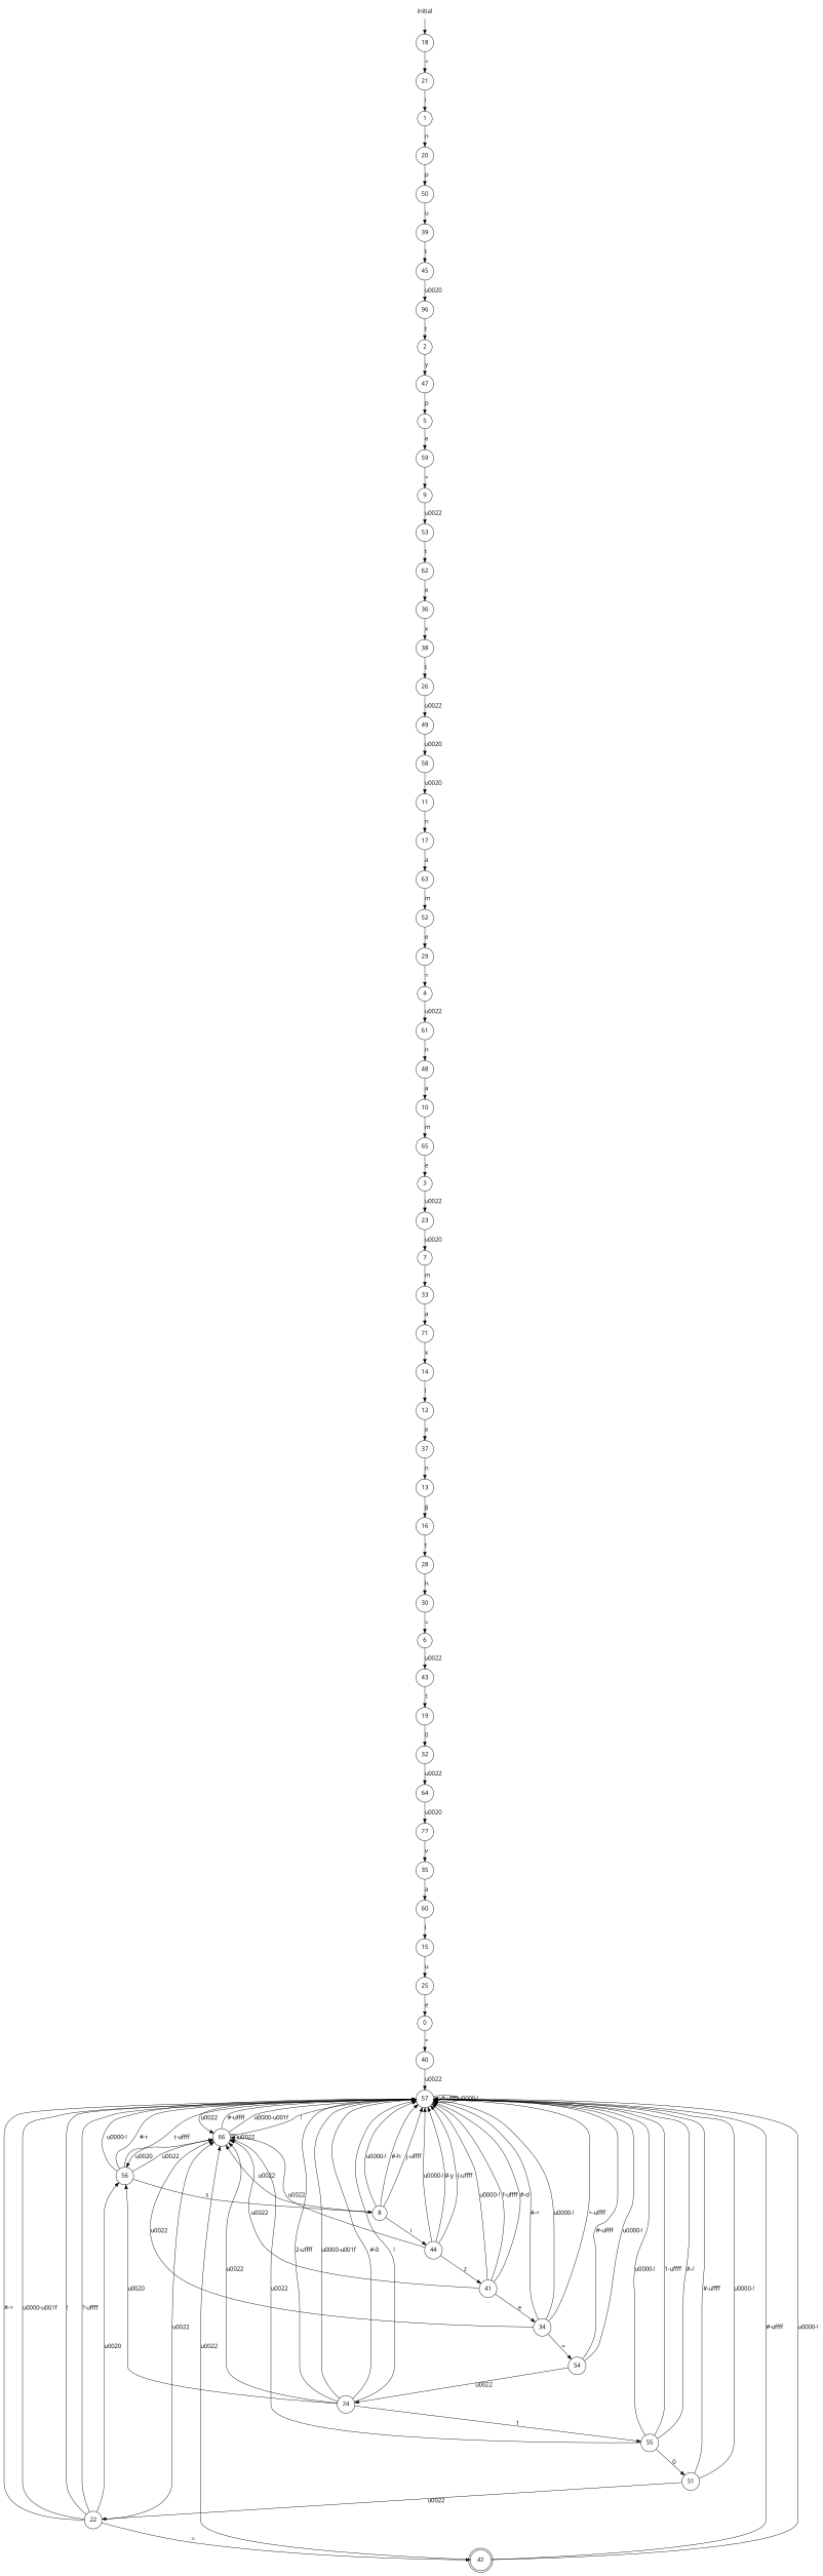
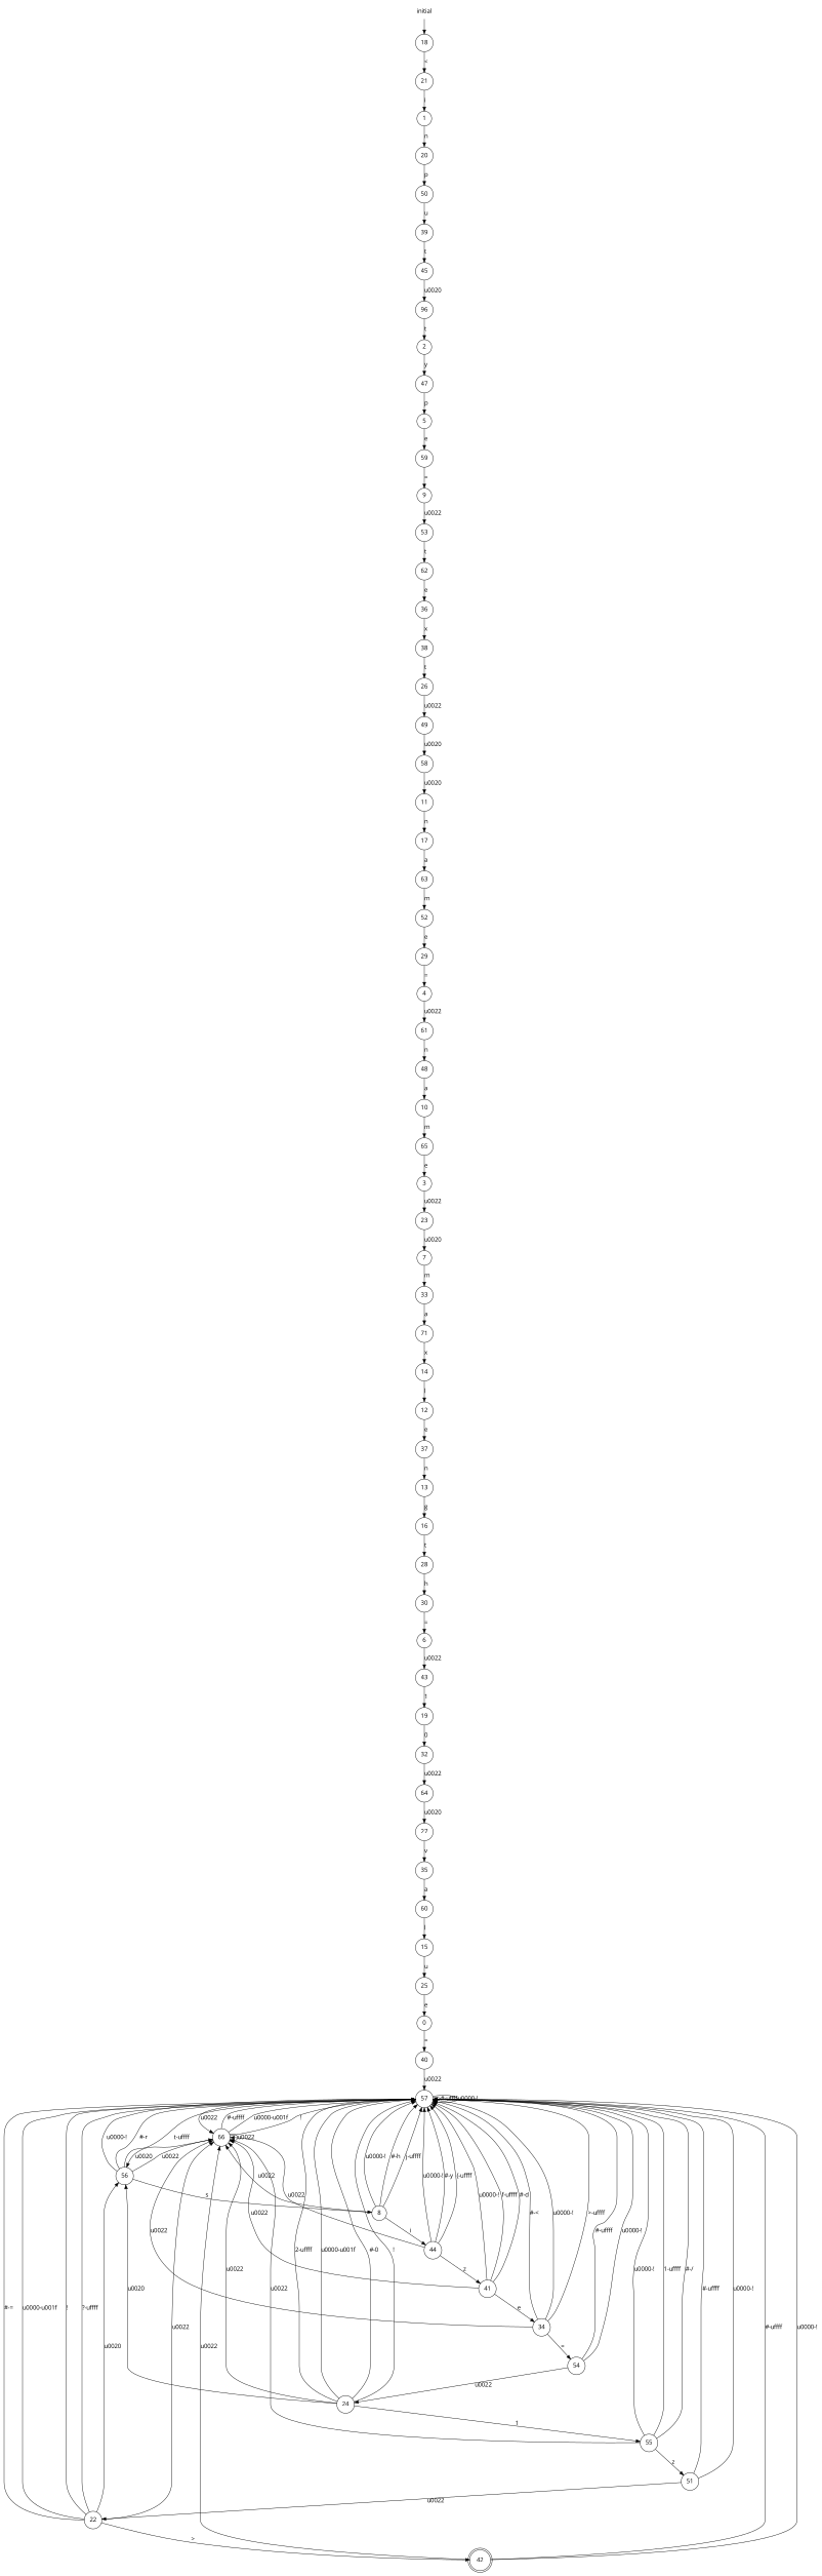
  digraph {
    fontname="Open Sans"
    rankdir=TB
    node [fontname="Open Sans" shape=circle]
    edge [fontname="Open Sans"]
    0
    40
    57
    66
    1
    20
    50
    39
    2
    47
    5
    59
    3
    23
    7
    33
    4
    61
    48
    10
    9
    53
    6
    43
    19
    32
    n27 [label=71]
    14
    8
    44
    56
    41
    34
    62
    36
    65
    11
    17
    63
    52
    12
    37
    13
    16
    28
    30
    15
    25
    29
    18
    21
    initial [shape=plaintext]
    64
    27
    45
    22
    42 [shape=doublecircle]
    24
    55
    51
    26
    49
    58
    35
    60
    54
    38
    n68 [label=96]
    0 -> 40 [label="="]
    40 -> 57 [label="\u0022"]
    57 -> 57 [label="#-\uffff"]
    57 -> 57 [label="\u0000-!"]
    57 -> 66 [label="\u0022"]
    66 -> 57 [label="#-\uffff"]
    66 -> 57 [label="\u0000-\u001f"]
    66 -> 57 [label="!"]
    66 -> 66 [label="\u0022"]
    66 -> 56 [label="\u0020"]
    1 -> 20 [label=n]
    20 -> 50 [label=p]
    50 -> 39 [label=u]
    39 -> 45 [label=t]
    2 -> 47 [label=y]
    47 -> 5 [label=p]
    5 -> 59 [label=e]
    59 -> 9 [label="="]
    3 -> 23 [label="\u0022"]
    23 -> 7 [label="\u0020"]
    7 -> 33 [label=m]
    33 -> n27 [label=a]
    4 -> 61 [label="\u0022"]
    61 -> 48 [label=n]
    48 -> 10 [label=a]
    10 -> 65 [label=m]
    9 -> 53 [label="\u0022"]
    53 -> 62 [label=t]
    6 -> 43 [label="\u0022"]
    43 -> 19 [label=1]
    19 -> 32 [label=0]
    32 -> 64 [label="\u0022"]
    n27 -> 14 [label=x]
    14 -> 12 [label=l]
    8 -> 57 [label="\u0000-!"]
    8 -> 57 [label="#-h"]
    8 -> 57 [label="j-\uffff"]
    8 -> 66 [label="\u0022"]
    8 -> 44 [label=i]
    44 -> 57 [label="\u0000-!"]
    44 -> 57 [label="#-y"]
    44 -> 57 [label="{-\uffff"]
    44 -> 66 [label="\u0022"]
    44 -> 41 [label=z]
    56 -> 57 [label="\u0000-!"]
    56 -> 57 [label="#-r"]
    56 -> 57 [label="t-\uffff"]
    56 -> 66 [label="\u0022"]
    56 -> 8 [label=s]
    41 -> 57 [label="\u0000-!"]
    41 -> 57 [label="f-\uffff"]
    41 -> 57 [label="#-d"]
    41 -> 66 [label="\u0022"]
    41 -> 34 [label=e]
    34 -> 57 [label="#-<"]
    34 -> 57 [label="\u0000-!"]
    34 -> 57 [label=">-\uffff"]
    34 -> 66 [label="\u0022"]
    34 -> 54 [label="="]
    62 -> 36 [label=e]
    36 -> 38 [label=x]
    65 -> 3 [label=e]
    11 -> 17 [label=n]
    17 -> 63 [label=a]
    63 -> 52 [label=m]
    52 -> 29 [label=e]
    12 -> 37 [label=e]
    37 -> 13 [label=n]
    13 -> 16 [label=g]
    16 -> 28 [label=t]
    28 -> 30 [label=h]
    30 -> 6 [label="="]
    15 -> 25 [label=u]
    25 -> 0 [label=e]
    29 -> 4 [label="="]
    18 -> 21 [label="<"]
    21 -> 1 [label=i]
    initial -> 18
    64 -> 27 [label="\u0020"]
    27 -> 35 [label=v]
    45 -> n68 [label="\u0020"]
    22 -> 57 [label="#-="]
    22 -> 57 [label="\u0000-\u001f"]
    22 -> 57 [label="!"]
    22 -> 57 [label="?-\uffff"]
    22 -> 66 [label="\u0022"]
    22 -> 56 [label="\u0020"]
    22 -> 42 [label=">"]
    42 -> 57 [label="#-\uffff"]
    42 -> 57 [label="\u0000-!"]
    42 -> 66 [label="\u0022"]
    24 -> 57 [label="2-\uffff"]
    24 -> 57 [label="\u0000-\u001f"]
    24 -> 57 [label="#-0"]
    24 -> 57 [label="!"]
    24 -> 66 [label="\u0022"]
    24 -> 56 [label="\u0020"]
    24 -> 55 [label=1]
    55 -> 57 [label="\u0000-!"]
    55 -> 57 [label="1-\uffff"]
    55 -> 57 [label="#-/"]
    55 -> 66 [label="\u0022"]
-   55 -> 51 [label=0]
+   55 -> 51 [label=z]
    51 -> 57 [label="#-\uffff"]
    51 -> 57 [label="\u0000-!"]
    51 -> 22 [label="\u0022"]
    26 -> 49 [label="\u0022"]
    49 -> 58 [label="\u0020"]
    58 -> 11 [label="\u0020"]
    35 -> 60 [label=a]
    60 -> 15 [label=l]
    54 -> 57 [label="#-\uffff"]
    54 -> 57 [label="\u0000-!"]
    54 -> 24 [label="\u0022"]
    38 -> 26 [label=t]
    n68 -> 2 [label=t]
  }
